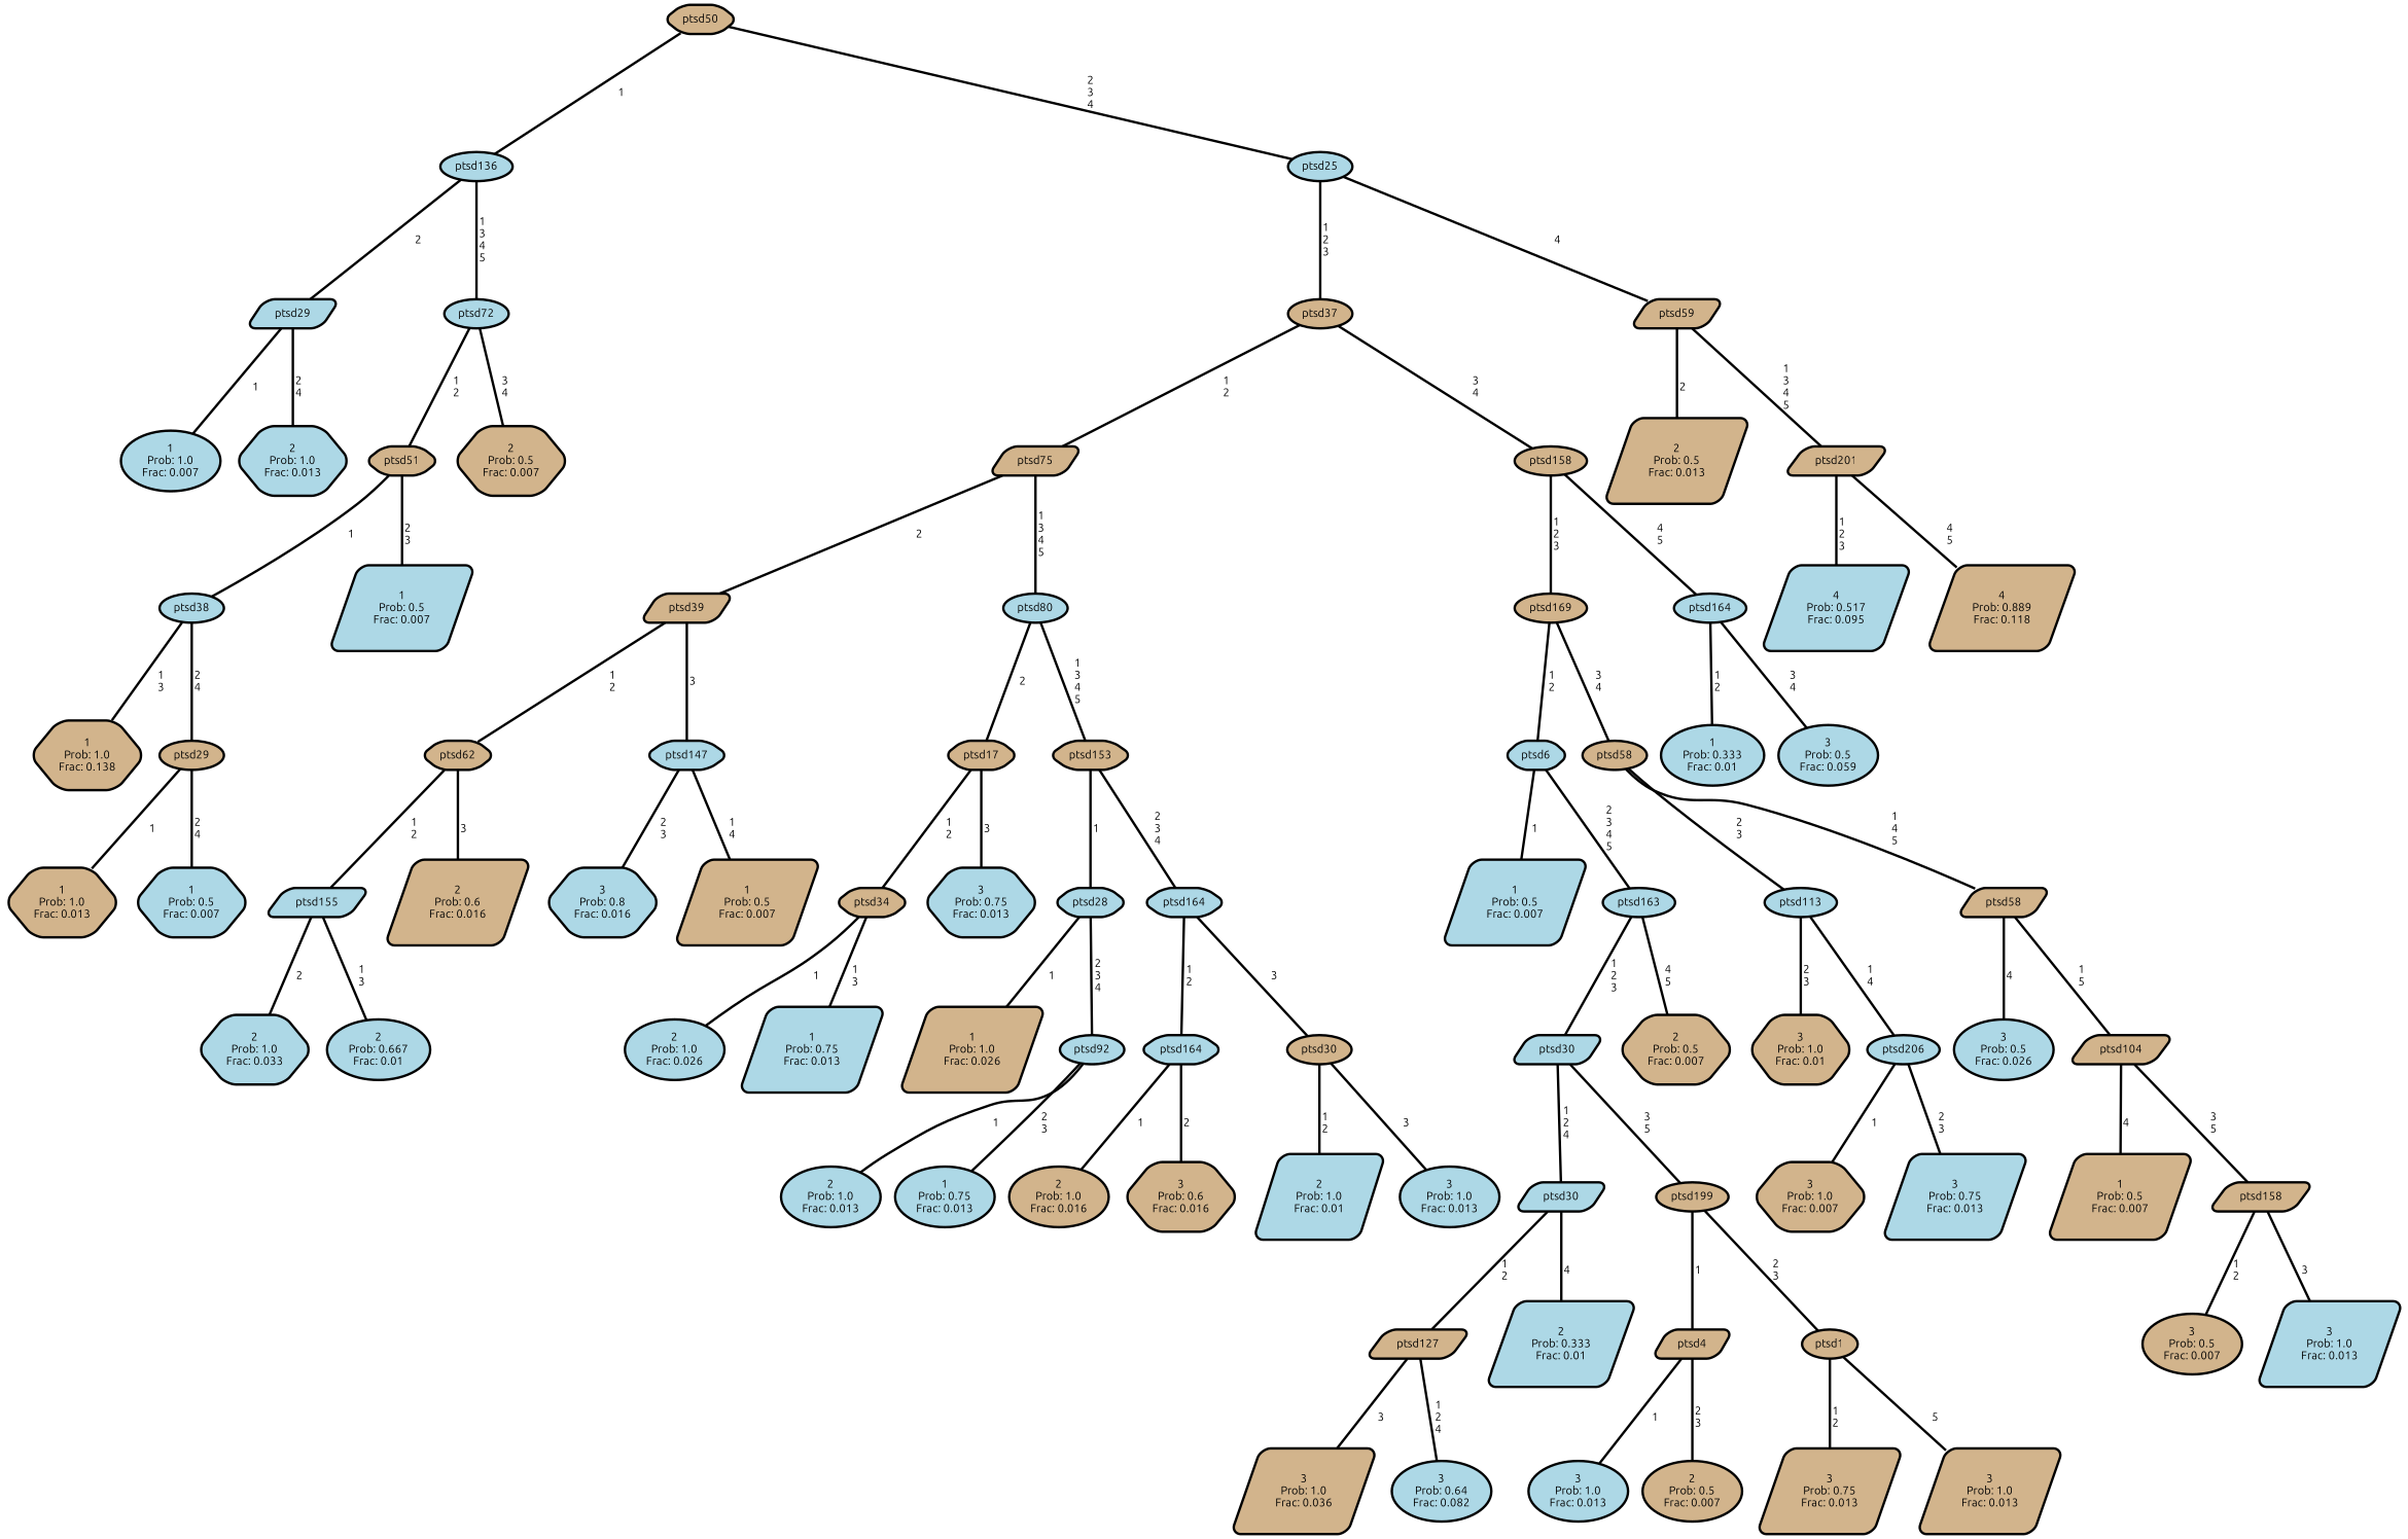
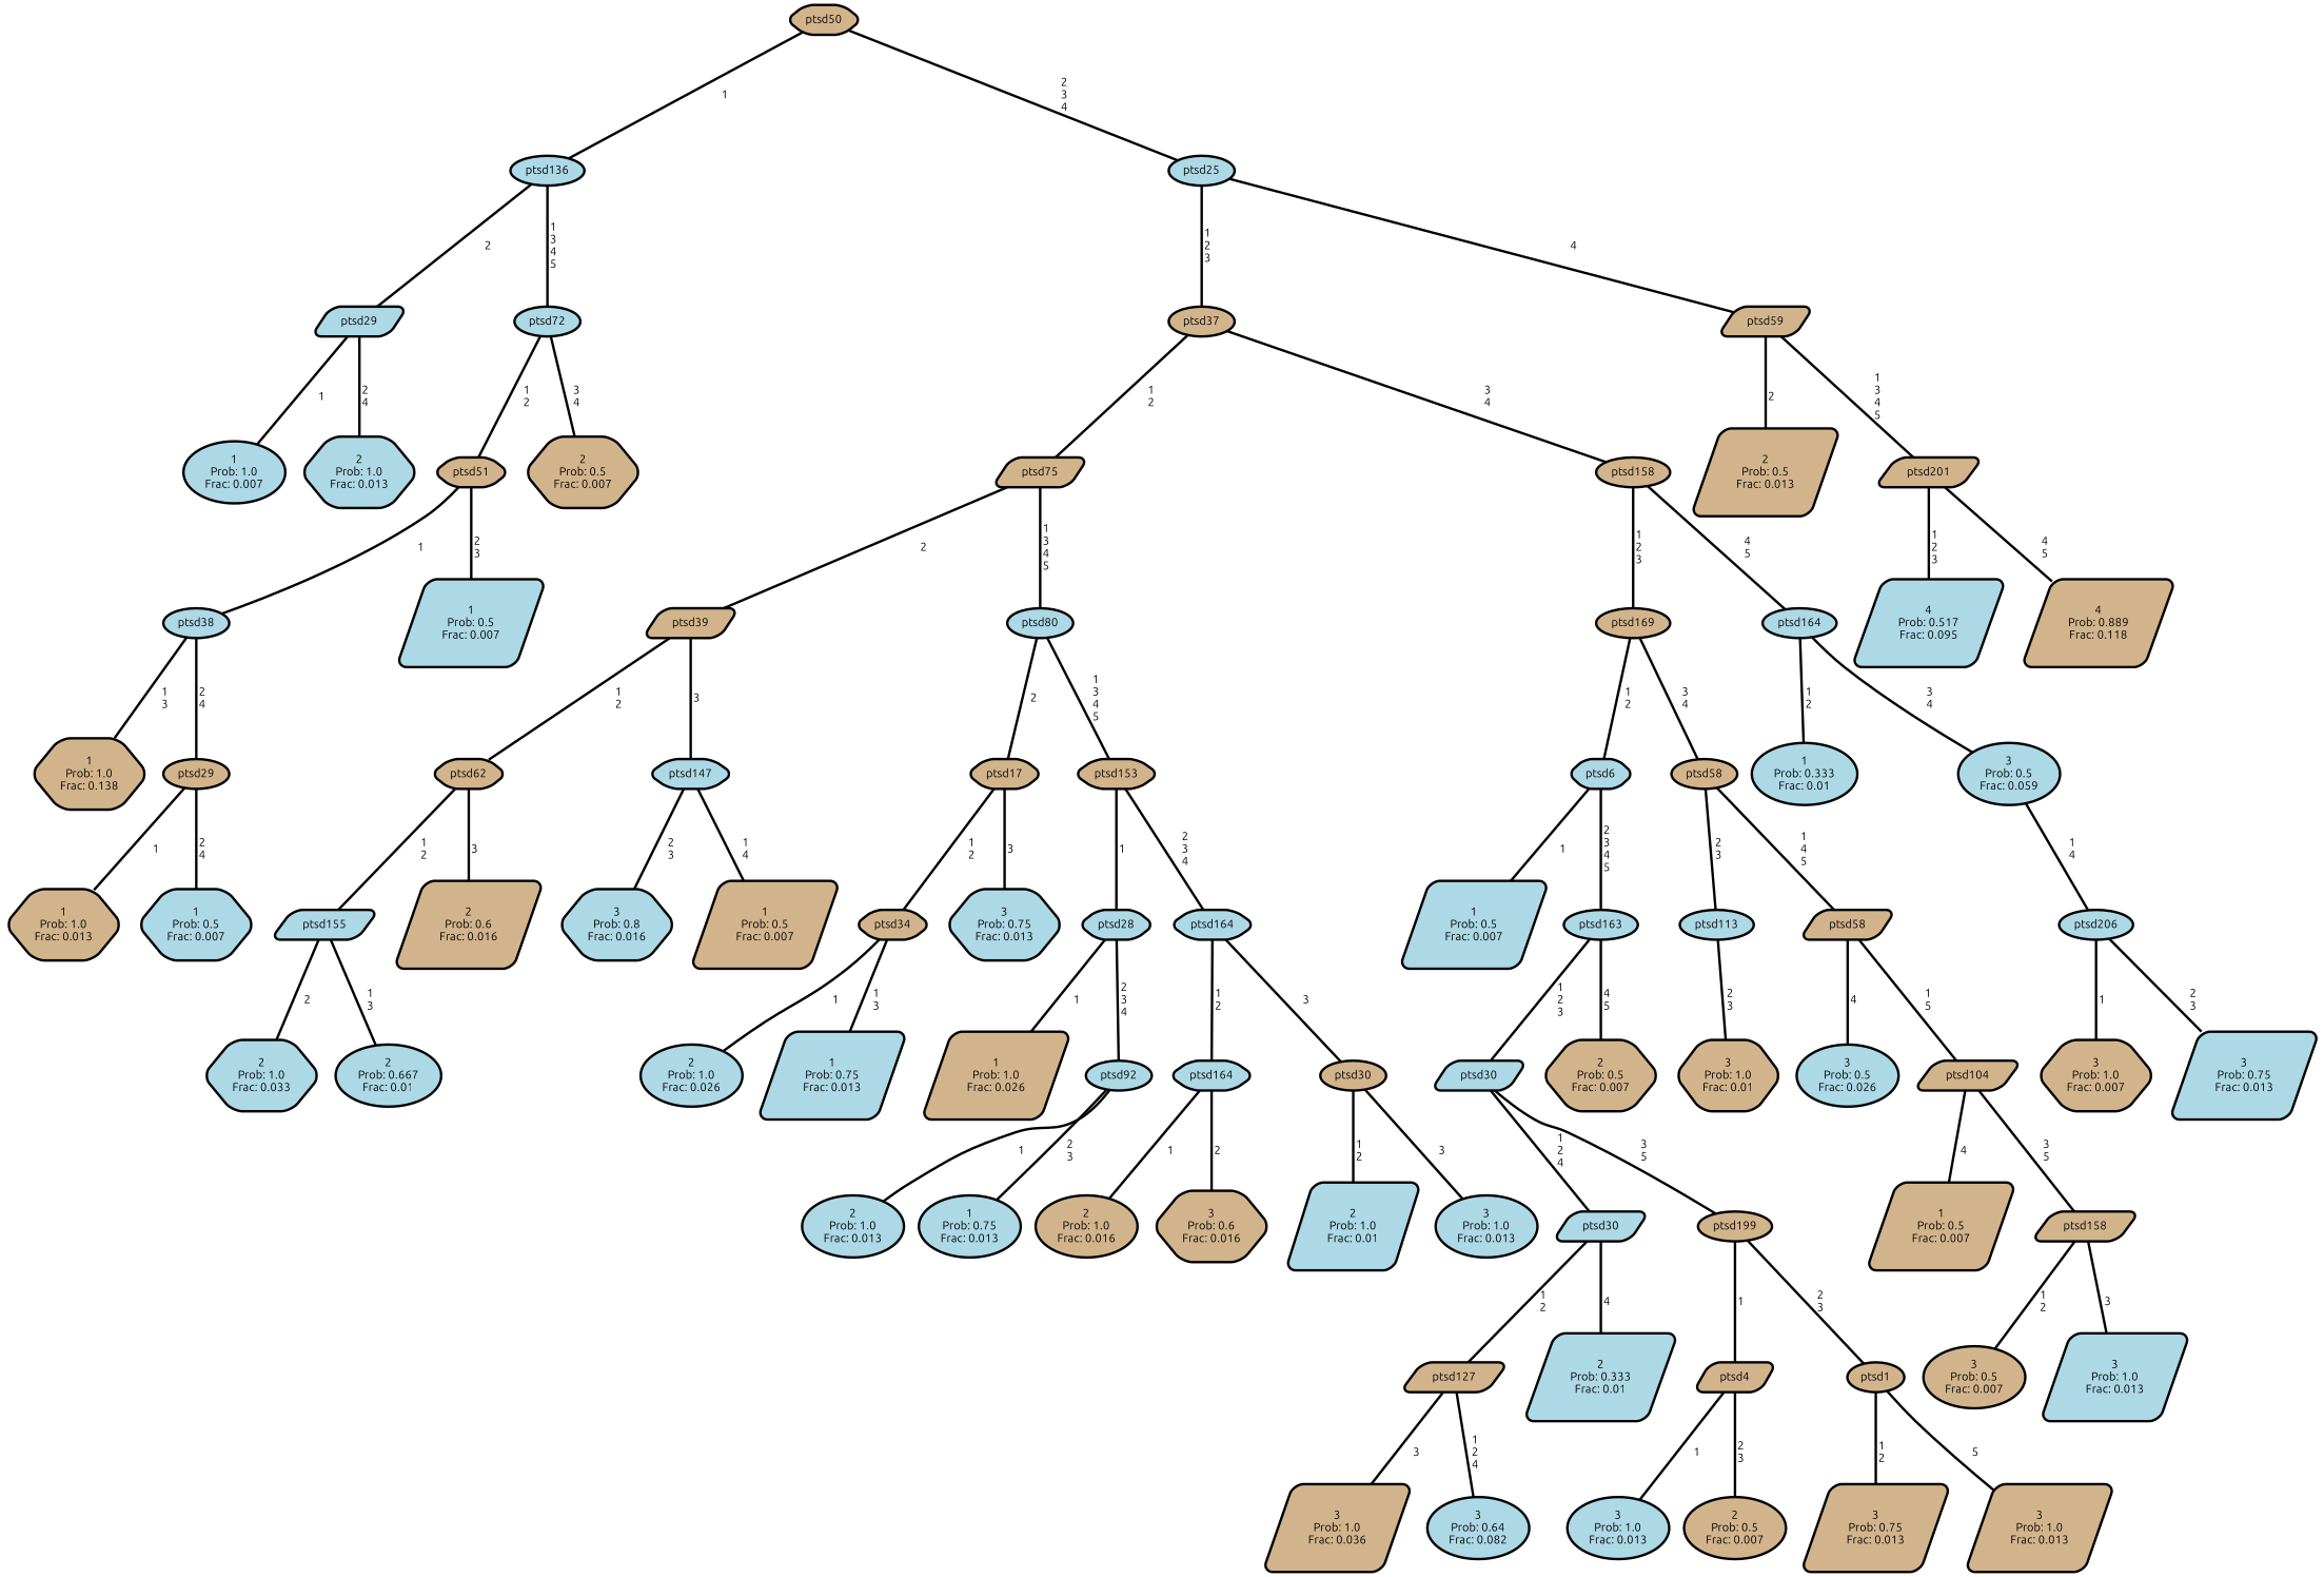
  graph {
    fontname=Ubuntu
    ranksep="0 equally"
    splines=straight
    node [color=black fillcolor=lightblue fontcolor=black fontname=Ubuntu penwidth=3 shape=ellipse style="filled, rounded"]
    edge [color=black fontname=Ubuntu penwidth=3]
    n1 [label="1\nProb: 1.0\nFrac: 0.007"]
    n2 [label=ptsd29 shape=parallelogram]
    n3 [label="2\nProb: 1.0\nFrac: 0.013" shape=hexagon]
    n4 [label=ptsd136]
    n5 [label=ptsd72]
    n6 [fillcolor=tan label=ptsd51 shape=hexagon]
    n7 [fillcolor=tan label="2\nProb: 0.5\nFrac: 0.007" shape=hexagon]
    n8 [fillcolor=tan label="1\nProb: 1.0\nFrac: 0.138" shape=hexagon]
    n9 [label=ptsd38]
    n10 [fillcolor=tan label=ptsd29]
    n11 [fillcolor=tan label="1\nProb: 1.0\nFrac: 0.013" shape=hexagon]
    n12 [label="1\nProb: 0.5\nFrac: 0.007" shape=hexagon]
    n13 [label="1\nProb: 0.5\nFrac: 0.007" shape=parallelogram]
    n14 [fillcolor=tan label=ptsd50 shape=hexagon]
    n15 [label=ptsd25]
    n16 [fillcolor=tan label=ptsd37]
    n17 [fillcolor=tan label=ptsd59 shape=parallelogram]
    n18 [label="2\nProb: 1.0\nFrac: 0.033" shape=hexagon]
    n19 [label=ptsd155 shape=parallelogram]
    n20 [label="2\nProb: 0.667\nFrac: 0.01"]
    n21 [fillcolor=tan label=ptsd62 shape=hexagon]
    n22 [fillcolor=tan label="2\nProb: 0.6\nFrac: 0.016" shape=parallelogram]
    n23 [fillcolor=tan label=ptsd39 shape=parallelogram]
    n24 [label=ptsd147 shape=hexagon]
    n25 [label="3\nProb: 0.8\nFrac: 0.016" shape=hexagon]
    n26 [fillcolor=tan label="1\nProb: 0.5\nFrac: 0.007" shape=parallelogram]
    n27 [fillcolor=tan label=ptsd75 shape=parallelogram]
    n28 [label=ptsd80]
    n29 [fillcolor=tan label=ptsd17 shape=hexagon]
    n30 [fillcolor=tan label=ptsd153 shape=hexagon]
    n31 [label="2\nProb: 1.0\nFrac: 0.026"]
    n32 [fillcolor=tan label=ptsd34 shape=hexagon]
    n33 [label="1\nProb: 0.75\nFrac: 0.013" shape=parallelogram]
    n34 [label="3\nProb: 0.75\nFrac: 0.013" shape=hexagon]
    n35 [label=ptsd28 shape=hexagon]
    n36 [label=ptsd164 shape=hexagon]
    n37 [fillcolor=tan label="1\nProb: 1.0\nFrac: 0.026" shape=parallelogram]
    n38 [label=ptsd92]
    n39 [label="2\nProb: 1.0\nFrac: 0.013"]
    n40 [label="1\nProb: 0.75\nFrac: 0.013"]
    n41 [label=ptsd164 shape=hexagon]
    n42 [fillcolor=tan label=ptsd30]
    n43 [fillcolor=tan label="2\nProb: 1.0\nFrac: 0.016"]
    n44 [fillcolor=tan label="3\nProb: 0.6\nFrac: 0.016" shape=hexagon]
    n45 [label="2\nProb: 1.0\nFrac: 0.01" shape=parallelogram]
    n46 [label="3\nProb: 1.0\nFrac: 0.013"]
    n47 [fillcolor=tan label=ptsd158]
    n48 [fillcolor=tan label=ptsd169]
    n49 [label=ptsd164]
    n50 [label="1\nProb: 0.5\nFrac: 0.007" shape=parallelogram]
    n51 [label=ptsd6 shape=hexagon]
    n52 [label=ptsd163]
    n53 [label=ptsd30 shape=parallelogram]
    n54 [fillcolor=tan label="2\nProb: 0.5\nFrac: 0.007" shape=hexagon]
    n55 [fillcolor=tan label="3\nProb: 1.0\nFrac: 0.036" shape=parallelogram]
    n56 [fillcolor=tan label=ptsd127 shape=parallelogram]
    n57 [label="3\nProb: 0.64\nFrac: 0.082"]
    n58 [label=ptsd30 shape=parallelogram]
    n59 [label="2\nProb: 0.333\nFrac: 0.01" shape=parallelogram]
    n60 [fillcolor=tan label=ptsd199]
    n61 [fillcolor=tan label=ptsd4 shape=parallelogram]
    n62 [fillcolor=tan label=ptsd1]
    n63 [label="3\nProb: 1.0\nFrac: 0.013"]
    n64 [fillcolor=tan label="2\nProb: 0.5\nFrac: 0.007"]
    n65 [fillcolor=tan label="3\nProb: 0.75\nFrac: 0.013" shape=parallelogram]
    n66 [fillcolor=tan label="3\nProb: 1.0\nFrac: 0.013" shape=parallelogram]
    n67 [fillcolor=tan label=ptsd58]
    n68 [label=ptsd113]
    n69 [fillcolor=tan label=ptsd58 shape=parallelogram]
    n70 [fillcolor=tan label="3\nProb: 1.0\nFrac: 0.01" shape=hexagon]
    n71 [label=ptsd206]
    n72 [fillcolor=tan label="3\nProb: 1.0\nFrac: 0.007" shape=hexagon]
    n73 [label="3\nProb: 0.75\nFrac: 0.013" shape=parallelogram]
    n74 [label="3\nProb: 0.5\nFrac: 0.026"]
    n75 [fillcolor=tan label=ptsd104 shape=parallelogram]
    n76 [fillcolor=tan label="1\nProb: 0.5\nFrac: 0.007" shape=parallelogram]
    n77 [fillcolor=tan label=ptsd158 shape=parallelogram]
    n78 [fillcolor=tan label="3\nProb: 0.5\nFrac: 0.007"]
    n79 [label="3\nProb: 1.0\nFrac: 0.013" shape=parallelogram]
    n80 [label="1\nProb: 0.333\nFrac: 0.01"]
    n81 [label="3\nProb: 0.5\nFrac: 0.059"]
    n82 [fillcolor=tan label="2\nProb: 0.5\nFrac: 0.013" shape=parallelogram]
    n83 [fillcolor=tan label=ptsd201 shape=parallelogram]
    n84 [label="4\nProb: 0.517\nFrac: 0.095" shape=parallelogram]
    n85 [fillcolor=tan label="4\nProb: 0.889\nFrac: 0.118" shape=parallelogram]
    subgraph sub_1 {
      rank=same
    }
    n2 -- n1 [label=" 1"]
    n2 -- n3 [label=" 2\n 4"]
    n4 -- n2 [label=" 2"]
    n4 -- n5 [label=" 1\n 3\n 4\n 5"]
    n5 -- n6 [label=" 1\n 2"]
    n5 -- n7 [label=" 3\n 4"]
    n6 -- n9 [label=" 1"]
    n6 -- n13 [label=" 2\n 3"]
    n9 -- n8 [label=" 1\n 3"]
    n9 -- n10 [label=" 2\n 4"]
    n10 -- n11 [label=" 1"]
    n10 -- n12 [label=" 2\n 4"]
    n14 -- n4 [label=" 1"]
    n14 -- n15 [label=" 2\n 3\n 4"]
    n15 -- n16 [label=" 1\n 2\n 3"]
    n15 -- n17 [label=" 4"]
    n16 -- n27 [label=" 1\n 2"]
    n16 -- n47 [label=" 3\n 4"]
    n17 -- n82 [label=" 2"]
    n17 -- n83 [label=" 1\n 3\n 4\n 5"]
    n19 -- n18 [label=" 2"]
    n19 -- n20 [label=" 1\n 3"]
    n21 -- n19 [label=" 1\n 2"]
    n21 -- n22 [label=" 3"]
    n23 -- n21 [label=" 1\n 2"]
    n23 -- n24 [label=" 3"]
    n24 -- n25 [label=" 2\n 3"]
    n24 -- n26 [label=" 1\n 4"]
    n27 -- n23 [label=" 2"]
    n27 -- n28 [label=" 1\n 3\n 4\n 5"]
    n28 -- n29 [label=" 2"]
    n28 -- n30 [label=" 1\n 3\n 4\n 5"]
    n29 -- n32 [label=" 1\n 2"]
    n29 -- n34 [label=" 3"]
    n30 -- n35 [label=" 1"]
    n30 -- n36 [label=" 2\n 3\n 4"]
    n32 -- n31 [label=" 1"]
    n32 -- n33 [label=" 1\n 3"]
    n35 -- n37 [label=" 1"]
    n35 -- n38 [label=" 2\n 3\n 4"]
    n36 -- n41 [label=" 1\n 2"]
    n36 -- n42 [label=" 3"]
    n38 -- n39 [label=" 1"]
    n38 -- n40 [label=" 2\n 3"]
    n41 -- n43 [label=" 1"]
    n41 -- n44 [label=" 2"]
    n42 -- n45 [label=" 1\n 2"]
    n42 -- n46 [label=" 3"]
    n47 -- n48 [label=" 1\n 2\n 3"]
    n47 -- n49 [label=" 4\n 5"]
    n48 -- n51 [label=" 1\n 2"]
    n48 -- n67 [label=" 3\n 4"]
    n49 -- n80 [label=" 1\n 2"]
    n49 -- n81 [label=" 3\n 4"]
    n51 -- n50 [label=" 1"]
    n51 -- n52 [label=" 2\n 3\n 4\n 5"]
    n52 -- n53 [label=" 1\n 2\n 3"]
    n52 -- n54 [label=" 4\n 5"]
    n53 -- n58 [label=" 1\n 2\n 4"]
    n53 -- n60 [label=" 3\n 5"]
    n56 -- n55 [label=" 3"]
    n56 -- n57 [label=" 1\n 2\n 4"]
    n58 -- n56 [label=" 1\n 2"]
    n58 -- n59 [label=" 4"]
    n60 -- n61 [label=" 1"]
    n60 -- n62 [label=" 2\n 3"]
    n61 -- n63 [label=" 1"]
    n61 -- n64 [label=" 2\n 3"]
    n62 -- n65 [label=" 1\n 2"]
    n62 -- n66 [label=" 5"]
    n67 -- n68 [label=" 2\n 3"]
    n67 -- n69 [label=" 1\n 4\n 5"]
    n68 -- n70 [label=" 2\n 3"]
-   n68 -- n71 [label=" 1\n 4"]
+   n81 -- n71 [label=" 1\n 4"]
    n69 -- n74 [label=" 4"]
    n69 -- n75 [label=" 1\n 5"]
    n71 -- n72 [label=" 1"]
    n71 -- n73 [label=" 2\n 3"]
    n75 -- n76 [label=" 4"]
    n75 -- n77 [label=" 3\n 5"]
    n77 -- n78 [label=" 1\n 2"]
    n77 -- n79 [label=" 3"]
    n83 -- n84 [label=" 1\n 2\n 3"]
    n83 -- n85 [label=" 4\n 5"]
  }
